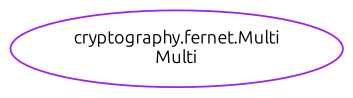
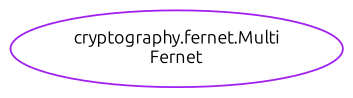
  digraph {
    rankdir=TB
    fontname=Ubuntu
-   n1 [color=purple fillcolor=white fontname=Ubuntu fontsize=10 height=0.2 label="cryptography.fernet.Multi\lMulti" shape=ellipse style=filled width=0.4]
+   n1 [color=purple fillcolor=white fontname=Ubuntu fontsize=10 height=0.2 label="cryptography.fernet.Multi\lFernet" shape=ellipse style=filled width=0.4]
  }
